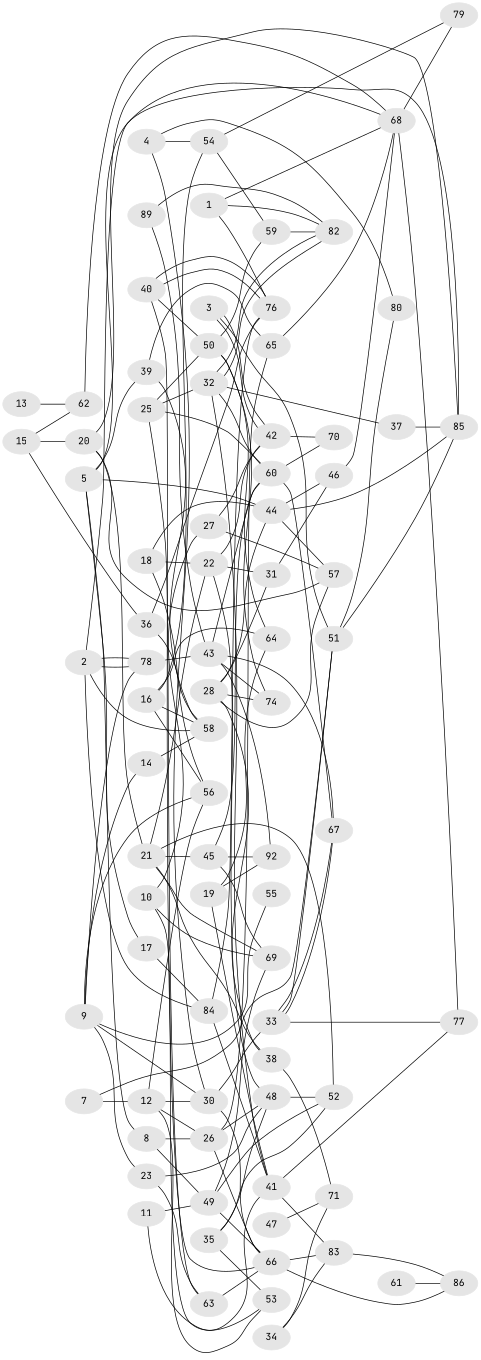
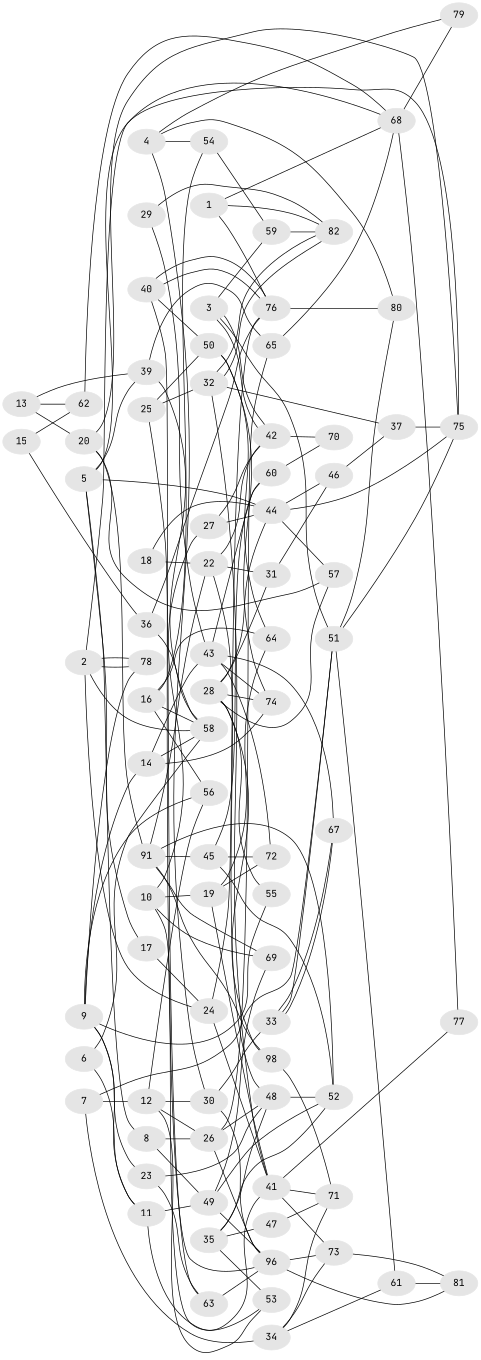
  graph {
    fontname="JetBrains Mono"
    rankdir=LR
    node [color=gray90 fontname="JetBrains Mono" style=filled]
    edge [fontname="JetBrains Mono"]
    1
    68
    76
    82
    79
    77
    80
    2
-   24 [label=84]
+   24
    58
-   75 [label=85]
+   75
    78
    41
    3
    42
    51
    59
    70
    61
    4
    30
    54
-   66
+   66 [label=96]
    33
    5
    8
    17
    39
    44
    26
    49
    65
    57
    46
+   6
    11
    7
    12
    34
    56
    53
    71
-   73 [label=83]
+   73
    48
    69
    52
    9
    14
    23
    55
    43
    74
    63
    10
    19
    27
    64
-   72 [label=92]
+   72
    13
    20
    62
-   21
+   21 [label=91]
    60
    67
    15
    36
    16
    18
    22
    31
-   38
+   38 [label=98]
    45
    25
    32
    50
    37
-   81 [label=86]
+   81
    28
-   29 [label=89]
+   29
    35
    47
    40
    1 -- 68
    1 -- 76
    1 -- 82
    68 -- 79
    68 -- 77
+   76 -- 80
    2 -- 24
    2 -- 58
    2 -- 75
    2 -- 78
    2 -- 78
    24 -- 76
    24 -- 41
    41 -- 77
+   41 -- 71
    41 -- 73
    3 -- 42
    3 -- 42
    3 -- 51
-   50 -- 59
+   3 -- 59
    42 -- 70
    51 -- 80
    51 -- 75
+   51 -- 61
    59 -- 82
    61 -- 81
-   54 -- 79
+   4 -- 79
    4 -- 80
    4 -- 30
    4 -- 54
    30 -- 66
    30 -- 33
    54 -- 59
    66 -- 73
    66 -- 81
-   33 -- 77
    33 -- 51
    33 -- 67
    33 -- 67
    5 -- 68
    5 -- 8
    5 -- 17
    5 -- 39
    5 -- 44
    8 -- 26
    8 -- 49
    17 -- 24
    39 -- 58
    39 -- 65
    44 -- 75
    44 -- 57
    44 -- 46
    26 -- 66
    26 -- 65
    26 -- 48
    49 -- 66
    49 -- 69
    49 -- 52
    65 -- 68
-   46 -- 68
+   46 -- 37
+   6 -- 58
+   6 -- 11
    11 -- 41
    11 -- 49
    7 -- 51
    7 -- 12
+   7 -- 34
    12 -- 30
    12 -- 26
    12 -- 56
    12 -- 53
+   34 -- 61
    34 -- 71
    34 -- 73
    73 -- 81
    48 -- 52
    9 -- 78
-   9 -- 30
+   9 -- 11
    9 -- 56
    9 -- 14
    9 -- 23
    9 -- 55
    14 -- 58
-   78 -- 43
+   14 -- 43
+   14 -- 74
    23 -- 48
    23 -- 63
    43 -- 74
    43 -- 72
    43 -- 60
    43 -- 67
    63 -- 66
    10 -- 53
    10 -- 69
+   10 -- 19
    10 -- 27
    19 -- 41
    19 -- 64
    19 -- 72
    27 -- 42
-   27 -- 57
-   15 -- 20
+   27 -- 44
+   13 -- 39
+   13 -- 20
    13 -- 62
    20 -- 75
    20 -- 57
    20 -- 21
    62 -- 68
    21 -- 69
    21 -- 52
    21 -- 22
    21 -- 38
    21 -- 45
    60 -- 70
-   60 -- 67
    15 -- 62
    15 -- 36
    36 -- 76
    36 -- 58
    16 -- 58
    16 -- 54
    16 -- 56
    16 -- 64
    18 -- 44
-   18 -- 56
    18 -- 22
    22 -- 42
    22 -- 48
    22 -- 31
    31 -- 46
    38 -- 71
-   45 -- 69
+   45 -- 52
    45 -- 72
    45 -- 60
    25 -- 63
-   25 -- 60
    25 -- 32
    25 -- 50
    32 -- 82
    32 -- 82
    32 -- 41
-   32 -- 60
    32 -- 37
    50 -- 74
    50 -- 64
    37 -- 75
    28 -- 44
    28 -- 57
+   28 -- 55
    28 -- 74
    28 -- 31
    28 -- 38
    29 -- 82
    29 -- 43
    35 -- 53
    35 -- 48
    35 -- 52
+   35 -- 47
    47 -- 71
    40 -- 76
    40 -- 76
    40 -- 66
    40 -- 50
  }
